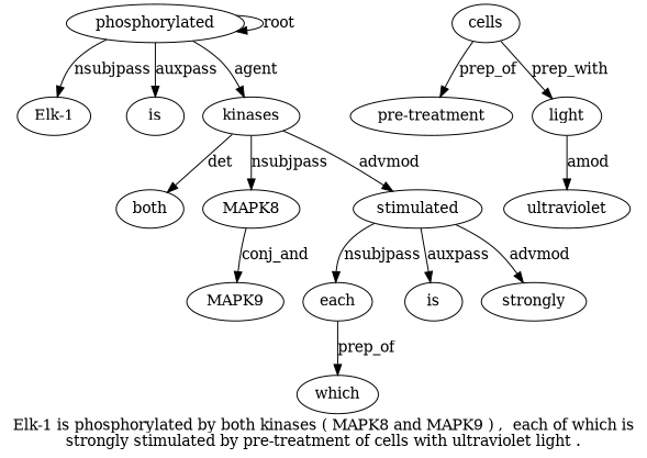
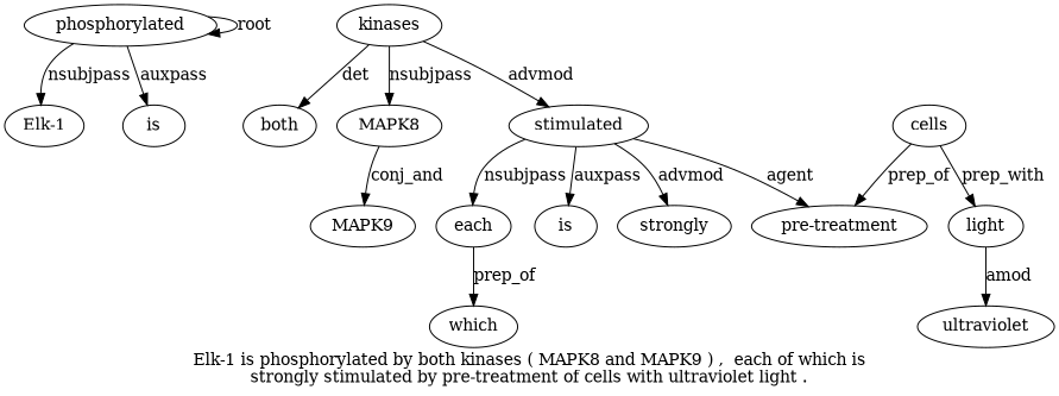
  digraph {
    label="Elk-1 is phosphorylated by both kinases ( MAPK8 and MAPK9 ) ,  each of which is\nstrongly stimulated by pre-treatment of cells with ultraviolet light ."
    node [fillcolor=white style=filled]
    n1 [label=phosphorylated]
    n2 [label="Elk-1"]
    n3 [label=is]
    n4 [label=kinases]
    n5 [label=both]
    n6 [label=MAPK8]
    n7 [label=stimulated]
    n8 [label=MAPK9]
    n9 [label=each]
    n10 [label=is]
    n11 [label=strongly]
    n12 [label="pre-treatment"]
    n13 [label=which]
    n14 [label=cells]
    n15 [label=light]
    n16 [label=ultraviolet]
    n1 -> n1 [label=root]
    n1 -> n2 [label=nsubjpass]
    n1 -> n3 [label=auxpass]
-   n1 -> n4 [label=agent]
    n4 -> n5 [label=det]
    n4 -> n6 [label=nsubjpass]
    n4 -> n7 [label=advmod]
    n6 -> n8 [label=conj_and]
    n7 -> n9 [label=nsubjpass]
    n7 -> n10 [label=auxpass]
    n7 -> n11 [label=advmod]
+   n7 -> n12 [label=agent]
    n9 -> n13 [label=prep_of]
    n14 -> n12 [label=prep_of]
    n14 -> n15 [label=prep_with]
    n15 -> n16 [label=amod]
  }
